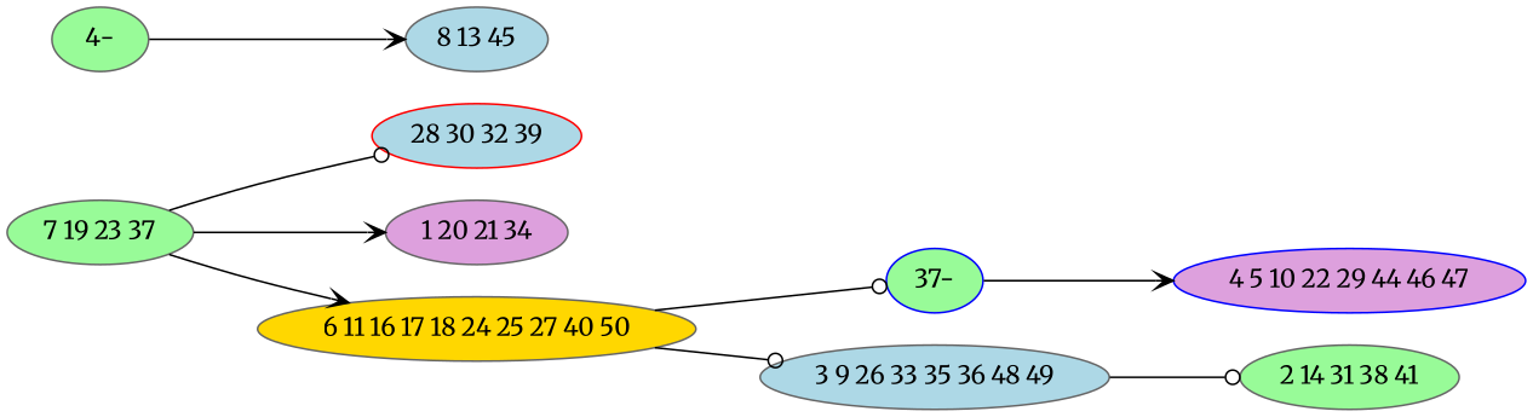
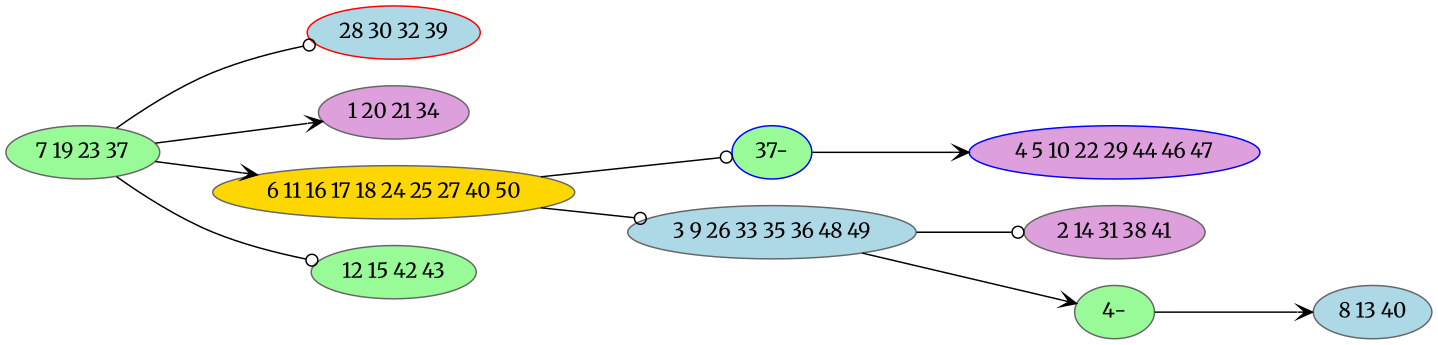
  digraph {
    fontname=Merriweather
    rankdir=LR
    node [color=gray40 fillcolor=palegreen fontname=Merriweather style=filled]
    edge [arrowhead=odot fontname=Merriweather]
    n1 [label="7 19 23 37"]
    n2 [color=red fillcolor=lightblue label="28 30 32 39"]
    n3 [fillcolor=plum label="1 20 21 34"]
    n4 [fillcolor=gold label="6 11 16 17 18 24 25 27 40 50"]
+   n5 [label="12 15 42 43"]
    n6 [color=blue label="37-"]
    n7 [fillcolor=lightblue label="3 9 26 33 35 36 48 49"]
    n8 [color=blue fillcolor=plum label="4 5 10 22 29 44 46 47"]
-   n9 [label="2 14 31 38 41"]
+   n9 [fillcolor=plum label="2 14 31 38 41"]
    n10 [label="4-"]
-   n11 [fillcolor=lightblue label="8 13 45"]
+   n11 [fillcolor=lightblue label="8 13 40"]
    n1 -> n2
    n1 -> n3 [arrowhead=vee]
    n1 -> n4 [arrowhead=vee]
+   n1 -> n5
    n4 -> n6
    n4 -> n7
    n6 -> n8 [arrowhead=vee]
    n7 -> n9
+   n7 -> n10 [arrowhead=vee]
    n10 -> n11 [arrowhead=vee]
  }
